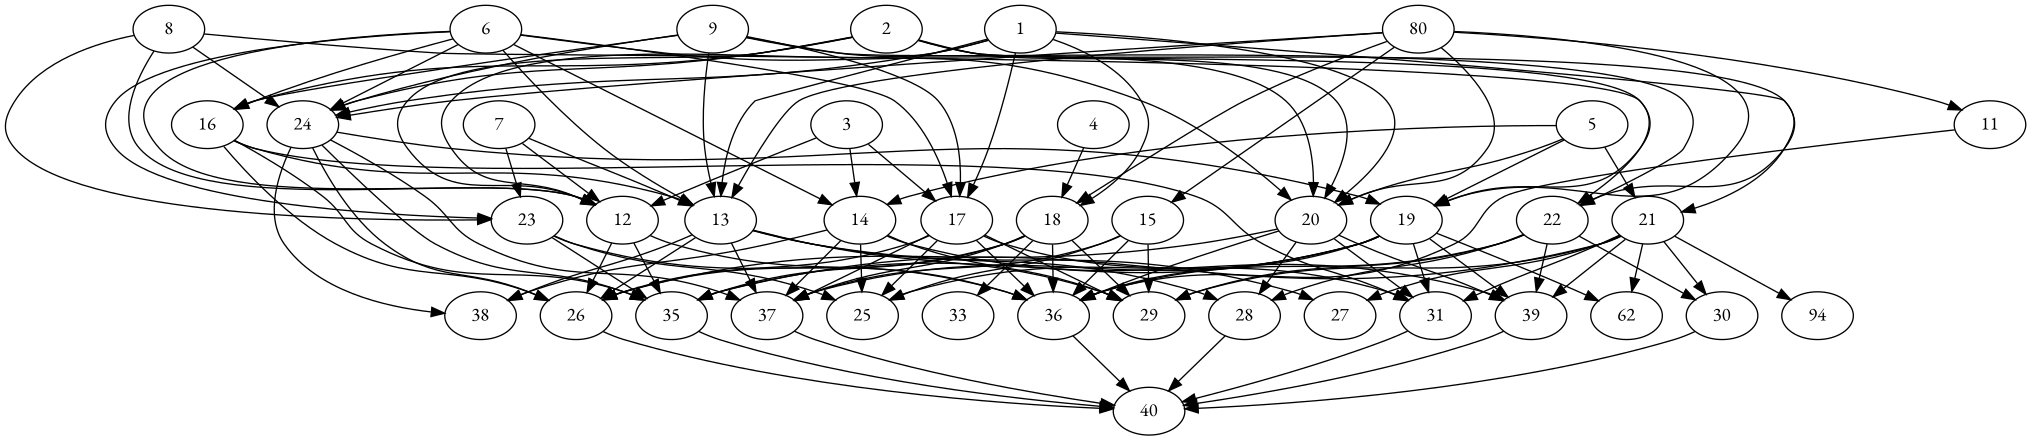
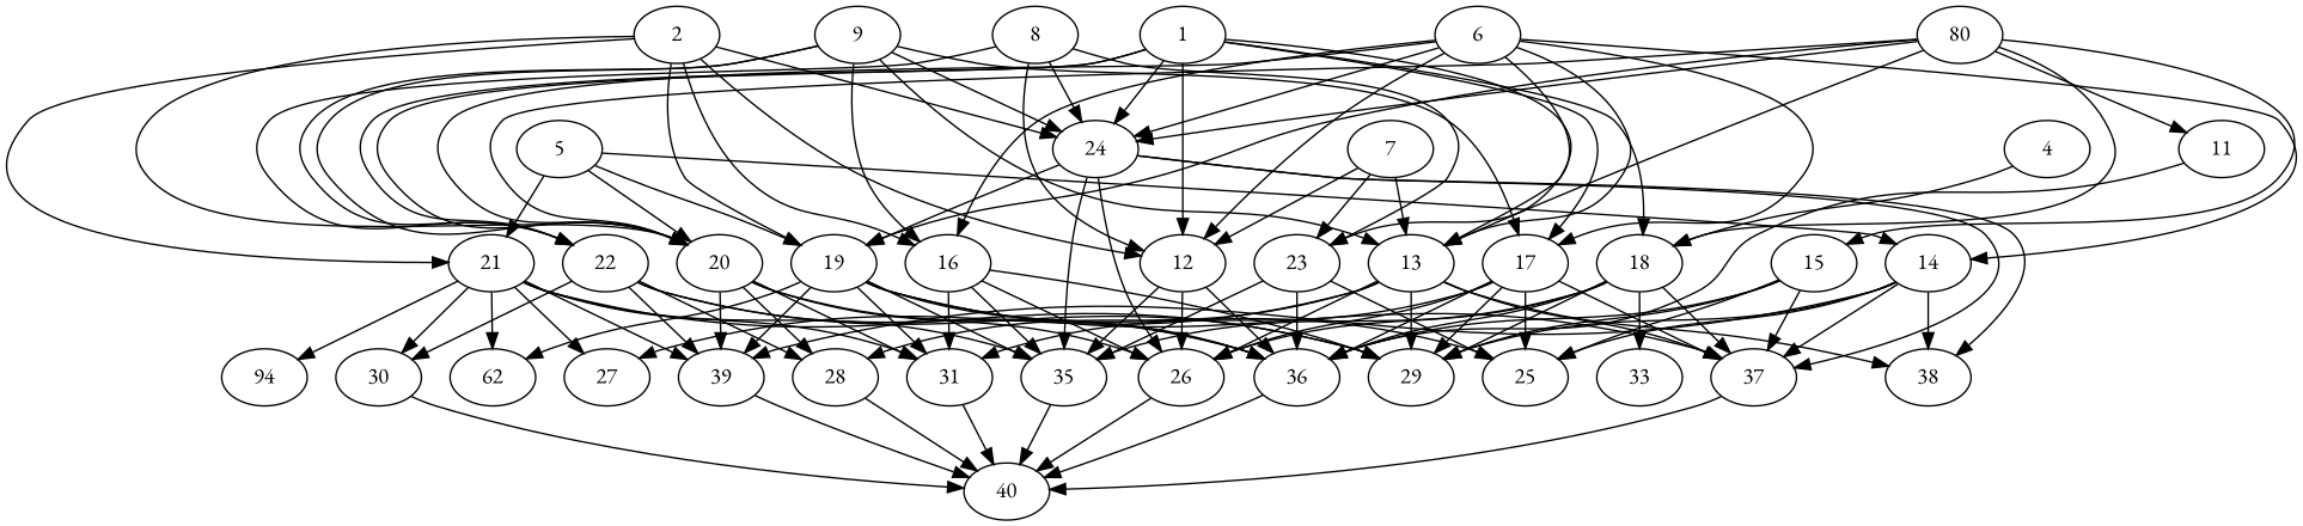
  digraph {
    fontname="EB Garamond"
    node [alpha=0.01 fontname="EB Garamond"]
    edge [fontname="EB Garamond"]
    1 [alpha=0.19 expect_size=31779840]
    12 [expect_size=48505856]
    13 [alpha=0.18 expect_size=16924672]
    17 [alpha=0.16 expect_size=42529792]
    18 [alpha=0.00 expect_size=35380224]
    20 [alpha=0.08 expect_size=49253376]
    22 [alpha=0.14 expect_size=43492352]
    24 [alpha=0.12 expect_size=39898112]
    36 [alpha=0.07 expect_size=26625024]
    26 [alpha=0.05 expect_size=5680128]
    35 [alpha=0.08 expect_size=39883776]
    27 [alpha=0.20 expect_size=20472832]
    28 [alpha=0.11 expect_size=11246592]
    29 [alpha=0.07 expect_size=11759616]
    37 [expect_size=37426176]
    38 [alpha=0.07 expect_size=36461568]
    25 [alpha=0.14 expect_size=34746368]
    31 [alpha=0.16 expect_size=48447488]
    33 [alpha=0.05 expect_size=36707328]
    39 [alpha=0.16 expect_size=16327680]
    30 [alpha=0.12 expect_size=28517376]
    19 [alpha=0.07 expect_size=10804224]
    40 [alpha=0.04 expect_size=33812480]
    2 [alpha=0.07 expect_size=6067200]
    16 [alpha=0.06 expect_size=30629888]
    21 [expect_size=33545216]
    n27 [alpha=0.18 expect_size=50902016 label=62]
    n28 [expect_size=12384256 label=94]
-   3 [alpha=0.05 expect_size=11764736]
    14 [alpha=0.18 expect_size=27876352]
    4 [expect_size=20008960]
    5 [alpha=0.20 expect_size=7030784]
    6 [alpha=0.05 expect_size=22876160]
    23 [alpha=0.10 expect_size=45384704]
    7 [alpha=0.17 expect_size=16604160]
    8 [alpha=0.10 expect_size=45023232]
    9 [alpha=0.16 expect_size=14845952]
    n38 [alpha=0.13 expect_size=25448448 label=80]
    11 [alpha=0.04 expect_size=50415616]
    15 [alpha=0.08 expect_size=30809088]
    1 -> 12
    1 -> 13
    1 -> 17
    1 -> 18
    1 -> 20
    1 -> 22
    1 -> 24
    12 -> 36
    12 -> 26
    12 -> 35
    13 -> 26
    13 -> 27
    13 -> 28
    13 -> 29
    13 -> 37
    13 -> 38
    17 -> 36
    17 -> 26
    17 -> 29
    17 -> 37
    17 -> 25
    17 -> 31
    18 -> 36
    18 -> 26
    18 -> 35
    18 -> 29
    18 -> 37
    18 -> 33
    20 -> 36
    20 -> 26
    20 -> 28
    20 -> 31
    20 -> 39
    22 -> 36
    22 -> 28
    22 -> 29
    22 -> 39
    22 -> 30
    24 -> 26
    24 -> 35
    24 -> 37
    24 -> 38
    24 -> 19
    36 -> 40
    26 -> 40
    35 -> 40
    28 -> 40
    37 -> 40
    31 -> 40
    39 -> 40
    30 -> 40
    19 -> 36
    19 -> 35
    19 -> 37
    19 -> 25
    19 -> 31
    19 -> 39
    19 -> n27
    2 -> 12
    2 -> 20
    2 -> 24
    2 -> 19
    2 -> 16
    2 -> 21
    16 -> 26
    16 -> 35
-   16 -> 13
+   16 -> 29
    16 -> 31
    21 -> 35
    21 -> 27
    21 -> 29
    21 -> 31
    21 -> 39
    21 -> 30
    21 -> n27
    21 -> n28
-   3 -> 12
-   3 -> 17
-   3 -> 14
    14 -> 29
    14 -> 37
    14 -> 38
    14 -> 25
    14 -> 39
    4 -> 18
    5 -> 20
    5 -> 19
    5 -> 21
    5 -> 14
    6 -> 12
    6 -> 13
    6 -> 17
    6 -> 20
    6 -> 24
    6 -> 16
    6 -> 14
    6 -> 23
    23 -> 36
    23 -> 35
    23 -> 25
    7 -> 12
    7 -> 13
    7 -> 23
    8 -> 12
    8 -> 22
    8 -> 24
    8 -> 23
    9 -> 13
    9 -> 17
    9 -> 20
    9 -> 22
    9 -> 24
    9 -> 16
    n38 -> 13
    n38 -> 18
    n38 -> 20
    n38 -> 24
    n38 -> 19
    n38 -> 11
    n38 -> 15
    11 -> 36
    15 -> 36
    15 -> 29
    15 -> 37
    15 -> 25
  }
